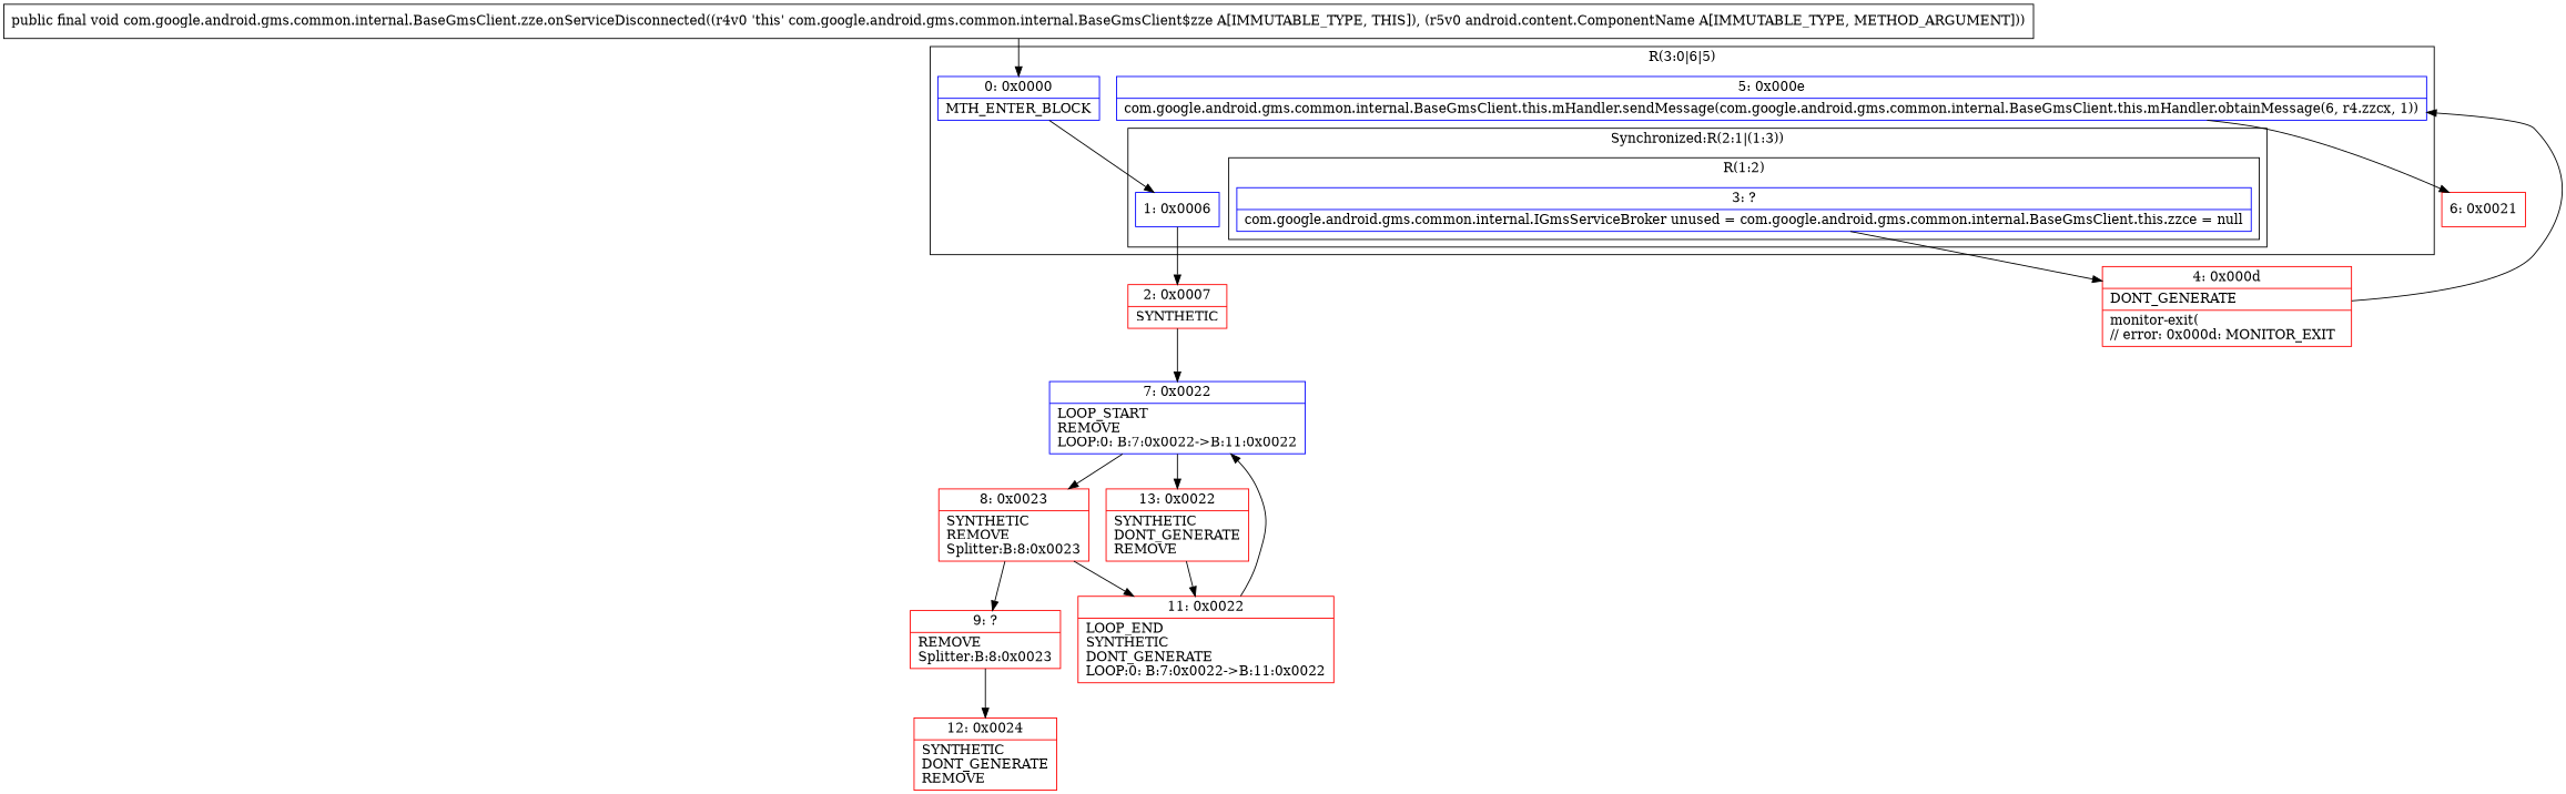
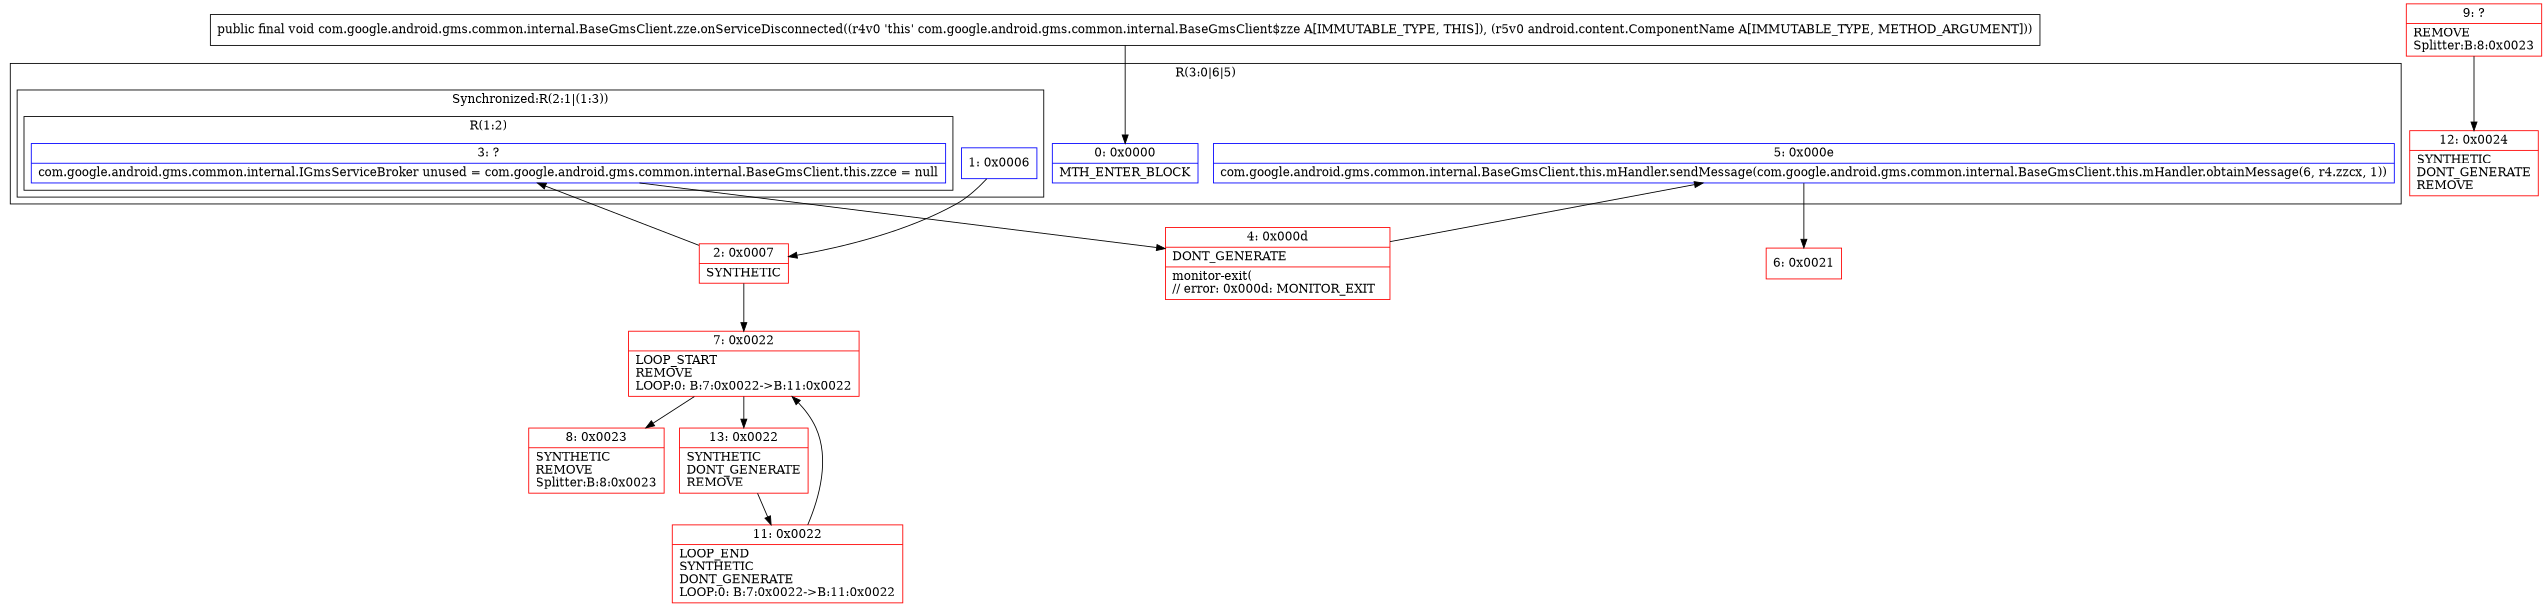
  digraph {
    node [color=red shape=record]
    n1 [color=blue label="{3\:\ ?|com.google.android.gms.common.internal.IGmsServiceBroker unused = com.google.android.gms.common.internal.BaseGmsClient.this.zzce = null\l}"]
    n2 [color=blue label="{1\:\ 0x0006}"]
    n3 [color=blue label="{0\:\ 0x0000|MTH_ENTER_BLOCK\l}"]
    n4 [color=blue label="{5\:\ 0x000e|com.google.android.gms.common.internal.BaseGmsClient.this.mHandler.sendMessage(com.google.android.gms.common.internal.BaseGmsClient.this.mHandler.obtainMessage(6, r4.zzcx, 1))\l}"]
    n5 [label="{4\:\ 0x000d|DONT_GENERATE\l|monitor\-exit(\l\/\/ error: 0x000d: MONITOR_EXIT  \l}"]
    n6 [label="{2\:\ 0x0007|SYNTHETIC\l}"]
    n7 [label="{6\:\ 0x0021}"]
-   n8 [color=blue label="{7\:\ 0x0022|LOOP_START\lREMOVE\lLOOP:0: B:7:0x0022\-\>B:11:0x0022\l}"]
+   n8 [label="{7\:\ 0x0022|LOOP_START\lREMOVE\lLOOP:0: B:7:0x0022\-\>B:11:0x0022\l}"]
    n9 [label="{8\:\ 0x0023|SYNTHETIC\lREMOVE\lSplitter:B:8:0x0023\l}"]
    n10 [label="{13\:\ 0x0022|SYNTHETIC\lDONT_GENERATE\lREMOVE\l}"]
    n11 [label="{9\:\ ?|REMOVE\lSplitter:B:8:0x0023\l}"]
    n12 [label="{11\:\ 0x0022|LOOP_END\lSYNTHETIC\lDONT_GENERATE\lLOOP:0: B:7:0x0022\-\>B:11:0x0022\l}"]
    n13 [label="{12\:\ 0x0024|SYNTHETIC\lDONT_GENERATE\lREMOVE\l}"]
    n14 [label="{public final void com.google.android.gms.common.internal.BaseGmsClient.zze.onServiceDisconnected((r4v0 'this' com.google.android.gms.common.internal.BaseGmsClient$zze A[IMMUTABLE_TYPE, THIS]), (r5v0 android.content.ComponentName A[IMMUTABLE_TYPE, METHOD_ARGUMENT])) }" color=""]
    subgraph cluster_1 {
      label="R(3:0|6|5)"
      n3
      n4
      subgraph cluster_2 {
        label="Synchronized:R(2:1|(1:3))"
        n2
        subgraph cluster_3 {
          label="R(1:2)"
          n1
        }
      }
    }
    n1 -> n5
    n2 -> n6
-   n3 -> n2
    n4 -> n7
    n5 -> n4
+   n6 -> n1
    n6 -> n8
    n8 -> n9
    n8 -> n10
-   n9 -> n11
-   n9 -> n12
    n10 -> n12
    n11 -> n13
    n12 -> n8
    n14 -> n3
  }
